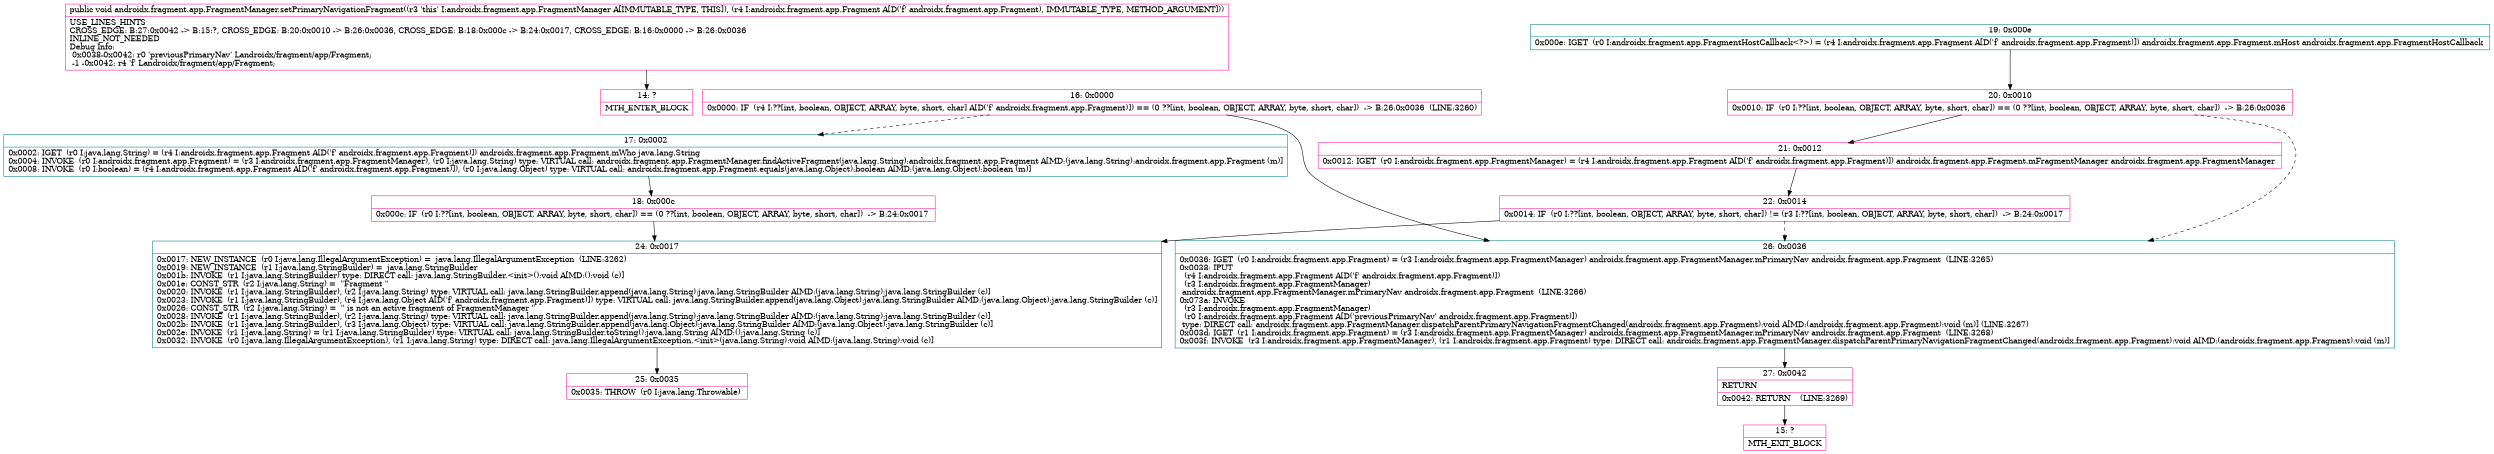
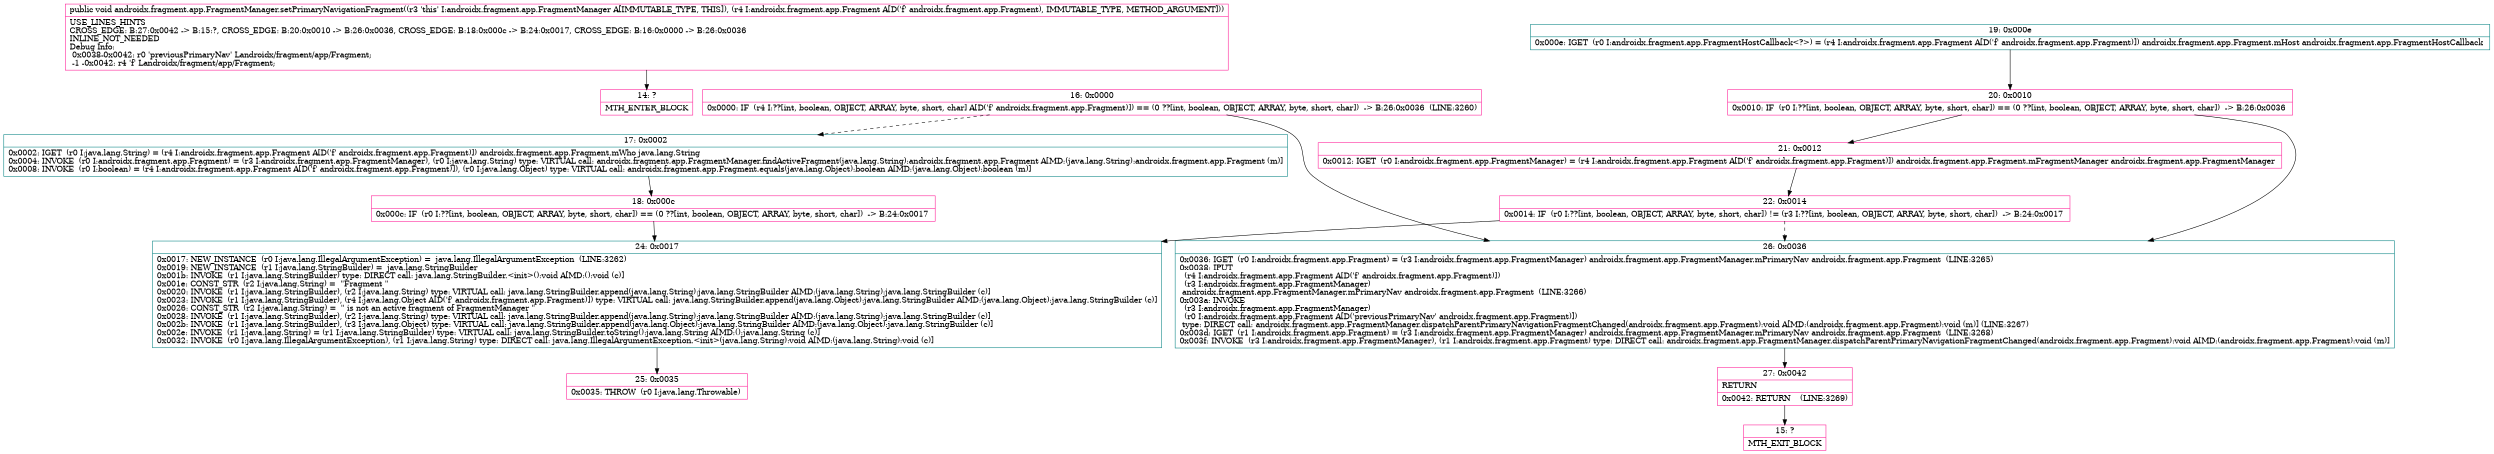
  digraph {
    node [color=deeppink shape=record]
    n1 [label="{14\:\ ?|MTH_ENTER_BLOCK\l}"]
    n2 [label="{16\:\ 0x0000|0x0000: IF  (r4 I:??[int, boolean, OBJECT, ARRAY, byte, short, char] A[D('f' androidx.fragment.app.Fragment)]) == (0 ??[int, boolean, OBJECT, ARRAY, byte, short, char])  \-\> B:26:0x0036  (LINE:3260)\l}"]
    n3 [color=teal label="{17\:\ 0x0002|0x0002: IGET  (r0 I:java.lang.String) = (r4 I:androidx.fragment.app.Fragment A[D('f' androidx.fragment.app.Fragment)]) androidx.fragment.app.Fragment.mWho java.lang.String \l0x0004: INVOKE  (r0 I:androidx.fragment.app.Fragment) = (r3 I:androidx.fragment.app.FragmentManager), (r0 I:java.lang.String) type: VIRTUAL call: androidx.fragment.app.FragmentManager.findActiveFragment(java.lang.String):androidx.fragment.app.Fragment A[MD:(java.lang.String):androidx.fragment.app.Fragment (m)]\l0x0008: INVOKE  (r0 I:boolean) = (r4 I:androidx.fragment.app.Fragment A[D('f' androidx.fragment.app.Fragment)]), (r0 I:java.lang.Object) type: VIRTUAL call: androidx.fragment.app.Fragment.equals(java.lang.Object):boolean A[MD:(java.lang.Object):boolean (m)]\l}"]
-   n4 [color=teal label="{26\:\ 0x0036|0x0036: IGET  (r0 I:androidx.fragment.app.Fragment) = (r3 I:androidx.fragment.app.FragmentManager) androidx.fragment.app.FragmentManager.mPrimaryNav androidx.fragment.app.Fragment  (LINE:3265)\l0x0038: IPUT  \l  (r4 I:androidx.fragment.app.Fragment A[D('f' androidx.fragment.app.Fragment)])\l  (r3 I:androidx.fragment.app.FragmentManager)\l androidx.fragment.app.FragmentManager.mPrimaryNav androidx.fragment.app.Fragment  (LINE:3266)\l0x073a: INVOKE  \l  (r3 I:androidx.fragment.app.FragmentManager)\l  (r0 I:androidx.fragment.app.Fragment A[D('previousPrimaryNav' androidx.fragment.app.Fragment)])\l type: DIRECT call: androidx.fragment.app.FragmentManager.dispatchParentPrimaryNavigationFragmentChanged(androidx.fragment.app.Fragment):void A[MD:(androidx.fragment.app.Fragment):void (m)] (LINE:3267)\l0x003d: IGET  (r1 I:androidx.fragment.app.Fragment) = (r3 I:androidx.fragment.app.FragmentManager) androidx.fragment.app.FragmentManager.mPrimaryNav androidx.fragment.app.Fragment  (LINE:3268)\l0x003f: INVOKE  (r3 I:androidx.fragment.app.FragmentManager), (r1 I:androidx.fragment.app.Fragment) type: DIRECT call: androidx.fragment.app.FragmentManager.dispatchParentPrimaryNavigationFragmentChanged(androidx.fragment.app.Fragment):void A[MD:(androidx.fragment.app.Fragment):void (m)]\l}"]
+   n4 [color=teal label="{26\:\ 0x0036|0x0036: IGET  (r0 I:androidx.fragment.app.Fragment) = (r3 I:androidx.fragment.app.FragmentManager) androidx.fragment.app.FragmentManager.mPrimaryNav androidx.fragment.app.Fragment  (LINE:3265)\l0x0038: IPUT  \l  (r4 I:androidx.fragment.app.Fragment A[D('f' androidx.fragment.app.Fragment)])\l  (r3 I:androidx.fragment.app.FragmentManager)\l androidx.fragment.app.FragmentManager.mPrimaryNav androidx.fragment.app.Fragment  (LINE:3266)\l0x003a: INVOKE  \l  (r3 I:androidx.fragment.app.FragmentManager)\l  (r0 I:androidx.fragment.app.Fragment A[D('previousPrimaryNav' androidx.fragment.app.Fragment)])\l type: DIRECT call: androidx.fragment.app.FragmentManager.dispatchParentPrimaryNavigationFragmentChanged(androidx.fragment.app.Fragment):void A[MD:(androidx.fragment.app.Fragment):void (m)] (LINE:3267)\l0x003d: IGET  (r1 I:androidx.fragment.app.Fragment) = (r3 I:androidx.fragment.app.FragmentManager) androidx.fragment.app.FragmentManager.mPrimaryNav androidx.fragment.app.Fragment  (LINE:3268)\l0x003f: INVOKE  (r3 I:androidx.fragment.app.FragmentManager), (r1 I:androidx.fragment.app.Fragment) type: DIRECT call: androidx.fragment.app.FragmentManager.dispatchParentPrimaryNavigationFragmentChanged(androidx.fragment.app.Fragment):void A[MD:(androidx.fragment.app.Fragment):void (m)]\l}"]
    n5 [label="{18\:\ 0x000c|0x000c: IF  (r0 I:??[int, boolean, OBJECT, ARRAY, byte, short, char]) == (0 ??[int, boolean, OBJECT, ARRAY, byte, short, char])  \-\> B:24:0x0017 \l}"]
    n6 [label="{27\:\ 0x0042|RETURN\l|0x0042: RETURN    (LINE:3269)\l}"]
    n7 [color=teal label="{24\:\ 0x0017|0x0017: NEW_INSTANCE  (r0 I:java.lang.IllegalArgumentException) =  java.lang.IllegalArgumentException  (LINE:3262)\l0x0019: NEW_INSTANCE  (r1 I:java.lang.StringBuilder) =  java.lang.StringBuilder \l0x001b: INVOKE  (r1 I:java.lang.StringBuilder) type: DIRECT call: java.lang.StringBuilder.\<init\>():void A[MD:():void (c)]\l0x001e: CONST_STR  (r2 I:java.lang.String) =  \"Fragment \" \l0x0020: INVOKE  (r1 I:java.lang.StringBuilder), (r2 I:java.lang.String) type: VIRTUAL call: java.lang.StringBuilder.append(java.lang.String):java.lang.StringBuilder A[MD:(java.lang.String):java.lang.StringBuilder (c)]\l0x0023: INVOKE  (r1 I:java.lang.StringBuilder), (r4 I:java.lang.Object A[D('f' androidx.fragment.app.Fragment)]) type: VIRTUAL call: java.lang.StringBuilder.append(java.lang.Object):java.lang.StringBuilder A[MD:(java.lang.Object):java.lang.StringBuilder (c)]\l0x0026: CONST_STR  (r2 I:java.lang.String) =  \" is not an active fragment of FragmentManager \" \l0x0028: INVOKE  (r1 I:java.lang.StringBuilder), (r2 I:java.lang.String) type: VIRTUAL call: java.lang.StringBuilder.append(java.lang.String):java.lang.StringBuilder A[MD:(java.lang.String):java.lang.StringBuilder (c)]\l0x002b: INVOKE  (r1 I:java.lang.StringBuilder), (r3 I:java.lang.Object) type: VIRTUAL call: java.lang.StringBuilder.append(java.lang.Object):java.lang.StringBuilder A[MD:(java.lang.Object):java.lang.StringBuilder (c)]\l0x002e: INVOKE  (r1 I:java.lang.String) = (r1 I:java.lang.StringBuilder) type: VIRTUAL call: java.lang.StringBuilder.toString():java.lang.String A[MD:():java.lang.String (c)]\l0x0032: INVOKE  (r0 I:java.lang.IllegalArgumentException), (r1 I:java.lang.String) type: DIRECT call: java.lang.IllegalArgumentException.\<init\>(java.lang.String):void A[MD:(java.lang.String):void (c)]\l}"]
    n8 [color=teal label="{19\:\ 0x000e|0x000e: IGET  (r0 I:androidx.fragment.app.FragmentHostCallback\<?\>) = (r4 I:androidx.fragment.app.Fragment A[D('f' androidx.fragment.app.Fragment)]) androidx.fragment.app.Fragment.mHost androidx.fragment.app.FragmentHostCallback \l}"]
    n9 [label="{20\:\ 0x0010|0x0010: IF  (r0 I:??[int, boolean, OBJECT, ARRAY, byte, short, char]) == (0 ??[int, boolean, OBJECT, ARRAY, byte, short, char])  \-\> B:26:0x0036 \l}"]
    n10 [label="{25\:\ 0x0035|0x0035: THROW  (r0 I:java.lang.Throwable) \l}"]
    n11 [label="{21\:\ 0x0012|0x0012: IGET  (r0 I:androidx.fragment.app.FragmentManager) = (r4 I:androidx.fragment.app.Fragment A[D('f' androidx.fragment.app.Fragment)]) androidx.fragment.app.Fragment.mFragmentManager androidx.fragment.app.FragmentManager \l}"]
    n12 [label="{22\:\ 0x0014|0x0014: IF  (r0 I:??[int, boolean, OBJECT, ARRAY, byte, short, char]) != (r3 I:??[int, boolean, OBJECT, ARRAY, byte, short, char])  \-\> B:24:0x0017 \l}"]
    n13 [label="{15\:\ ?|MTH_EXIT_BLOCK\l}"]
    n14 [label="{public void androidx.fragment.app.FragmentManager.setPrimaryNavigationFragment((r3 'this' I:androidx.fragment.app.FragmentManager A[IMMUTABLE_TYPE, THIS]), (r4 I:androidx.fragment.app.Fragment A[D('f' androidx.fragment.app.Fragment), IMMUTABLE_TYPE, METHOD_ARGUMENT]))  | USE_LINES_HINTS\lCROSS_EDGE: B:27:0x0042 \-\> B:15:?, CROSS_EDGE: B:20:0x0010 \-\> B:26:0x0036, CROSS_EDGE: B:18:0x000c \-\> B:24:0x0017, CROSS_EDGE: B:16:0x0000 \-\> B:26:0x0036\lINLINE_NOT_NEEDED\lDebug Info:\l  0x0038\-0x0042: r0 'previousPrimaryNav' Landroidx\/fragment\/app\/Fragment;\l  \-1 \-0x0042: r4 'f' Landroidx\/fragment\/app\/Fragment;\l}"]
    n2 -> n3 [style=dashed]
    n2 -> n4
    n3 -> n5
    n4 -> n6
    n5 -> n7
    n6 -> n13
    n7 -> n10
    n8 -> n9
-   n9 -> n4 [style=dashed]
+   n9 -> n4
    n9 -> n11 [style=solid]
    n11 -> n12
    n12 -> n4 [style=dashed]
    n12 -> n7
    n14 -> n1
  }
